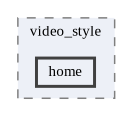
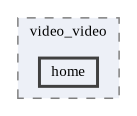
  digraph {
    compound=true
    fontname="Liberation Serif"
    n1 [color=grey25 fillcolor="#edf0f7" fontname="Liberation Serif" fontsize=10 height=0.2 label=home shape=box style="filled,bold" width=0.4]
    subgraph cluster_1 {
      bgcolor="#edf0f7"
      fontsize=10
-     label=video_style
+     label=video_video
      pencolor=grey50
      style="filled,dashed"
      n1
    }
  }
